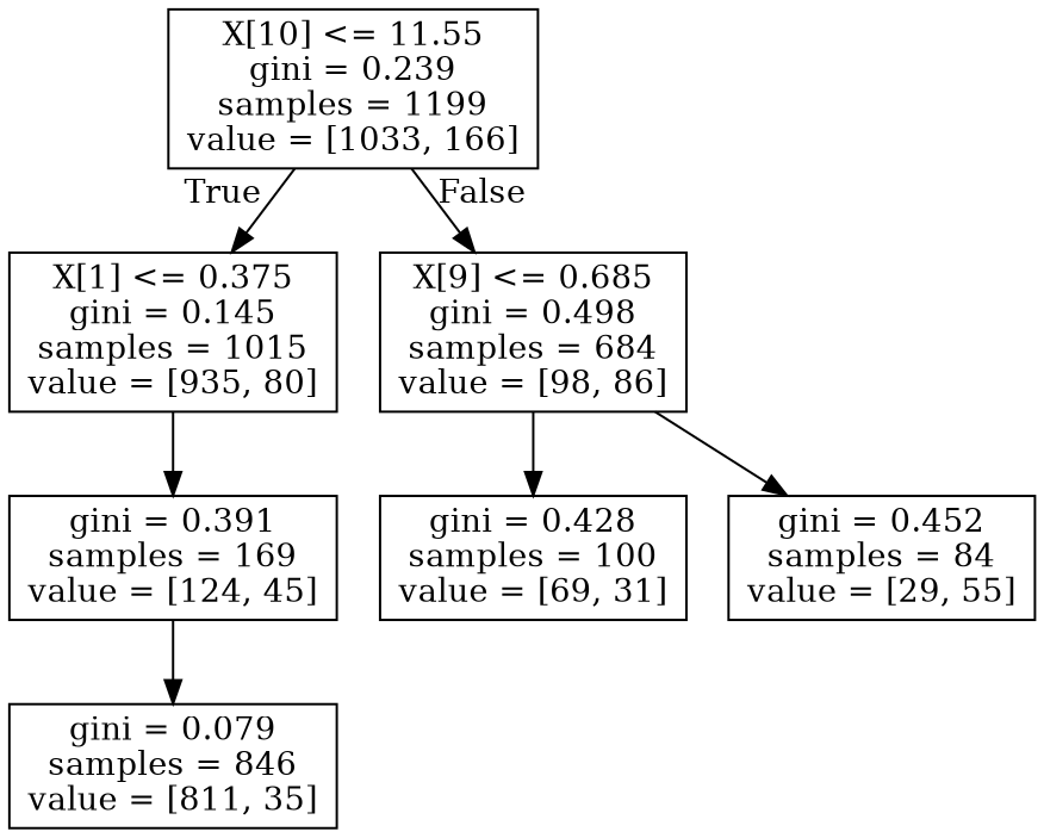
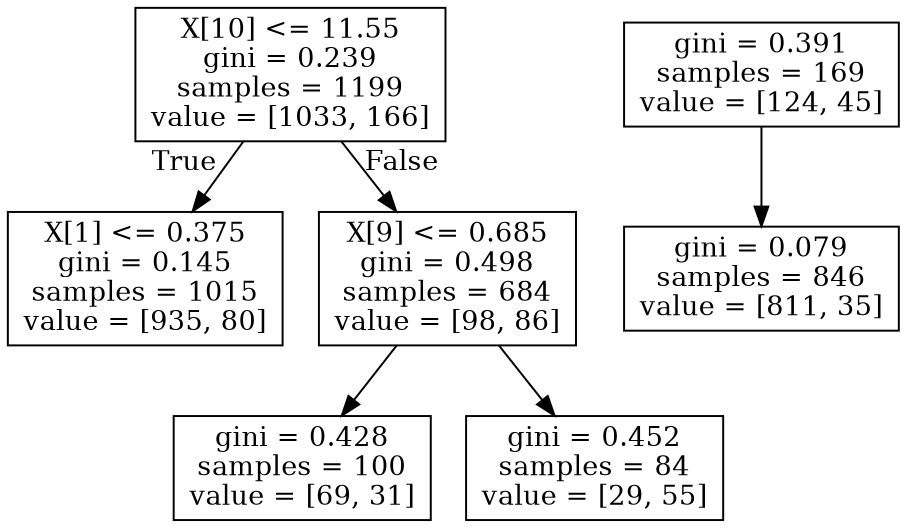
  digraph {
    node [shape=box]
    n1 [label="X[10] <= 11.55\ngini = 0.239\nsamples = 1199\nvalue = [1033, 166]"]
    n2 [label="X[1] <= 0.375\ngini = 0.145\nsamples = 1015\nvalue = [935, 80]"]
    n3 [label="X[9] <= 0.685\ngini = 0.498\nsamples = 684\nvalue = [98, 86]"]
    n4 [label="gini = 0.391\nsamples = 169\nvalue = [124, 45]"]
    n5 [label="gini = 0.428\nsamples = 100\nvalue = [69, 31]"]
    n6 [label="gini = 0.452\nsamples = 84\nvalue = [29, 55]"]
    n7 [label="gini = 0.079\nsamples = 846\nvalue = [811, 35]"]
    n1 -> n2 [headlabel=True labelangle=45 labeldistance=2.5]
    n1 -> n3 [headlabel=False labelangle=-45 labeldistance=2.5]
-   n2 -> n4
    n3 -> n5
    n3 -> n6
    n4 -> n7
  }
